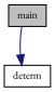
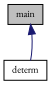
  digraph {
    rankdir=TB
    fontname="EB Garamond"
    node [color=black fontname="EB Garamond" fontsize=10 shape=record style=filled]
    n1 [fillcolor=grey75 fontcolor=black height=0.2 label=main width=0.4]
    n2 [fillcolor=white height=0.2 label=determ width=0.4]
-   n1 -> n2 [color=midnightblue fontname="EB Garamond" fontsize=10 labelfontname=Helvetica labelfontsize=10 style=solid]
+   n2 -> n1 [color=midnightblue fontname="EB Garamond" fontsize=10 labelfontname=Helvetica labelfontsize=10 style=solid]
  }
